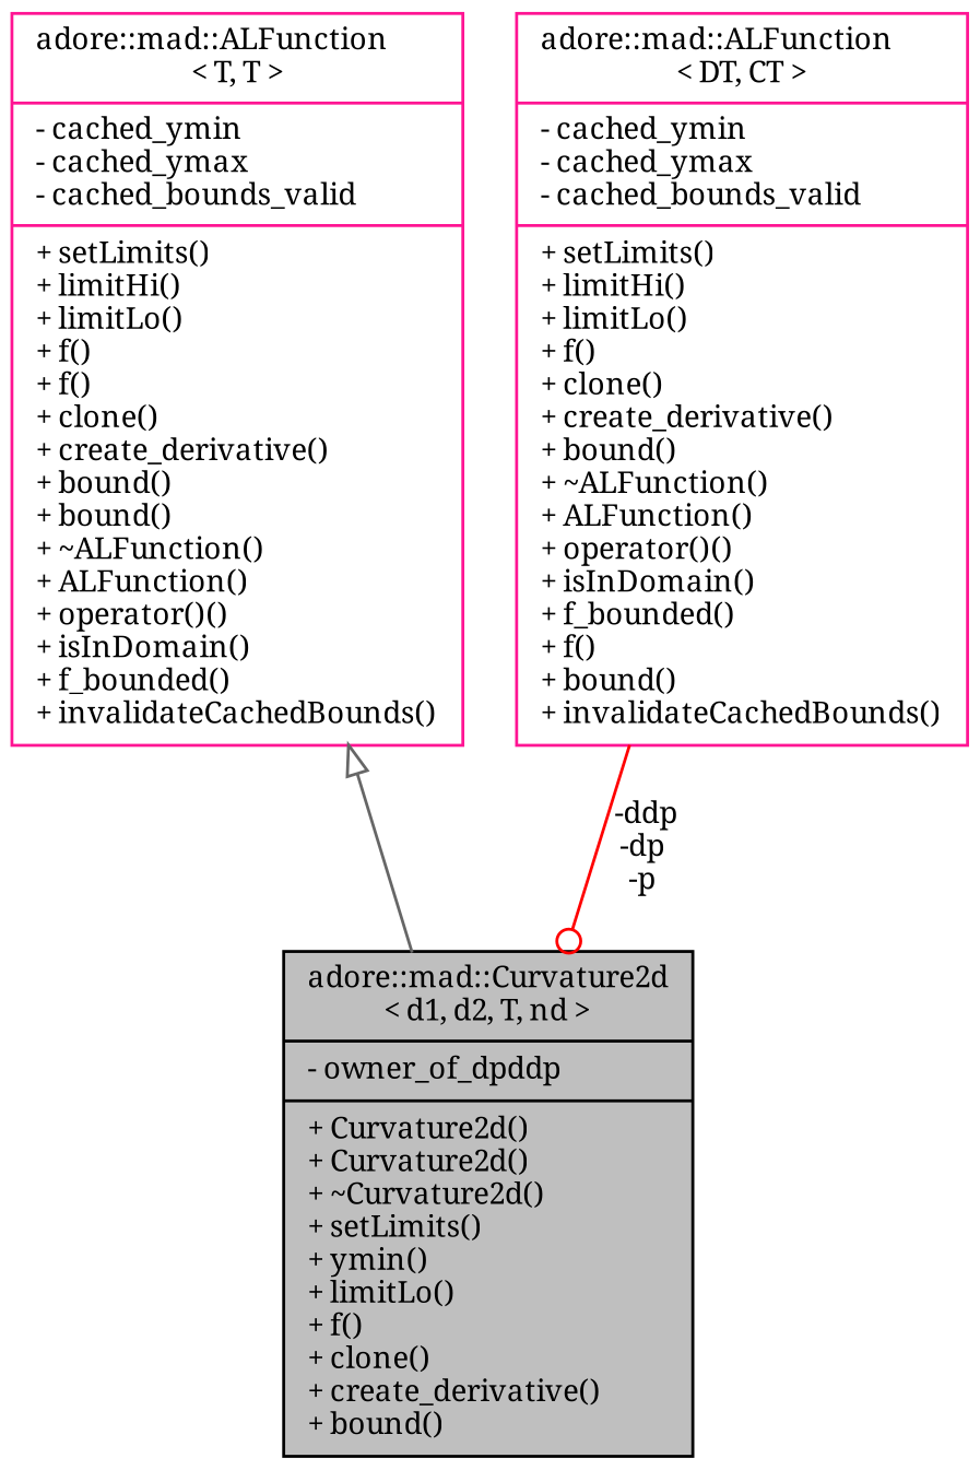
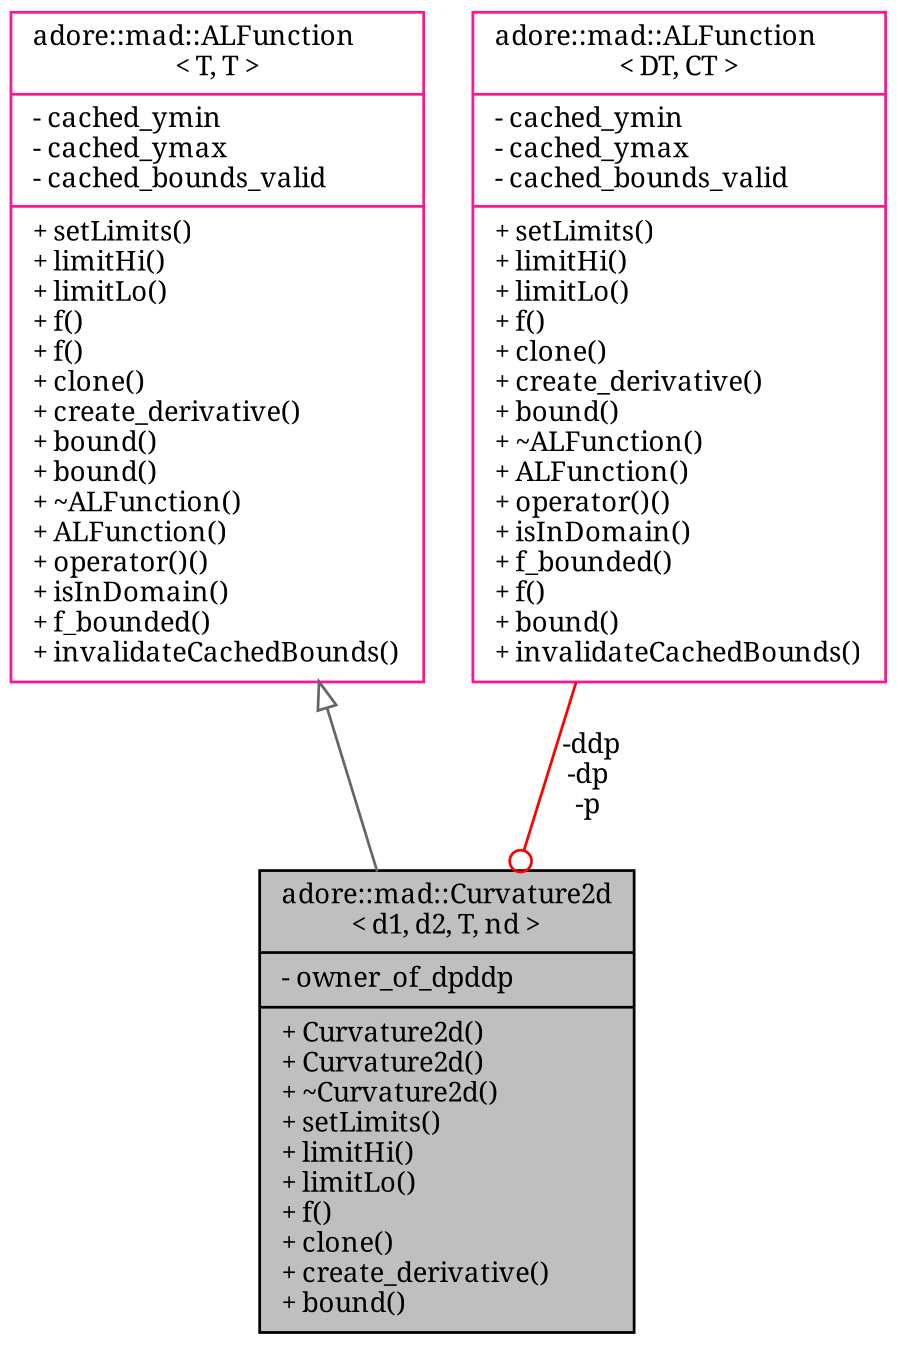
  digraph {
    fontname="Noto Serif"
    node [color=deeppink fillcolor=white fontname="Noto Serif" fontsize=10 shape=record style=filled]
    edge [fontname="Noto Serif" fontsize=10 labelfontname=Helvetica labelfontsize=10 style=solid]
-   n1 [color=black fillcolor=grey75 fontcolor=black height=0.2 label="{adore::mad::Curvature2d\l\< d1, d2, T, nd \>\n|- owner_of_dpddp\l|+ Curvature2d()\l+ Curvature2d()\l+ ~Curvature2d()\l+ setLimits()\l+ ymin()\l+ limitLo()\l+ f()\l+ clone()\l+ create_derivative()\l+ bound()\l}" width=0.4]
+   n1 [color=black fillcolor=grey75 fontcolor=black height=0.2 label="{adore::mad::Curvature2d\l\< d1, d2, T, nd \>\n|- owner_of_dpddp\l|+ Curvature2d()\l+ Curvature2d()\l+ ~Curvature2d()\l+ setLimits()\l+ limitHi()\l+ limitLo()\l+ f()\l+ clone()\l+ create_derivative()\l+ bound()\l}" width=0.4]
    n2 [height=0.2 label="{adore::mad::ALFunction\l\< T, T \>\n|- cached_ymin\l- cached_ymax\l- cached_bounds_valid\l|+ setLimits()\l+ limitHi()\l+ limitLo()\l+ f()\l+ f()\l+ clone()\l+ create_derivative()\l+ bound()\l+ bound()\l+ ~ALFunction()\l+ ALFunction()\l+ operator()()\l+ isInDomain()\l+ f_bounded()\l+ invalidateCachedBounds()\l}" width=0.4]
    n3 [height=0.2 label="{adore::mad::ALFunction\l\< DT, CT \>\n|- cached_ymin\l- cached_ymax\l- cached_bounds_valid\l|+ setLimits()\l+ limitHi()\l+ limitLo()\l+ f()\l+ clone()\l+ create_derivative()\l+ bound()\l+ ~ALFunction()\l+ ALFunction()\l+ operator()()\l+ isInDomain()\l+ f_bounded()\l+ f()\l+ bound()\l+ invalidateCachedBounds()\l}" width=0.4]
    n2 -> n1 [arrowtail=onormal color=gray40 dir=back]
    n3 -> n1 [arrowhead=odot color=red label=" -ddp\n-dp\n-p"]
  }
